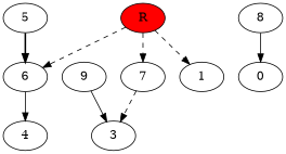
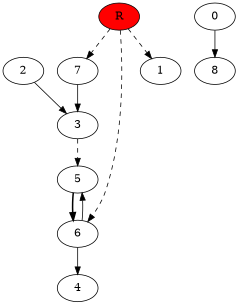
  digraph {
    edge [style=solid]
-   2 [label=9]
+   2
    3
    5
    6
    n5 [label=0]
    8
    4
    7
    R [fillcolor="#ff0000" style=filled]
    1
    2 -> 3
+   3 -> 5 [style=dashed]
    5 -> 6 [style=bold]
+   6 -> 5
    6 -> 4
-   8 -> n5
-   7 -> 3 [style=dashed]
+   n5 -> 8
+   7 -> 3
    R -> 6 [style=dashed]
    R -> 7 [style=dashed]
    R -> 1 [style=dashed]
  }
